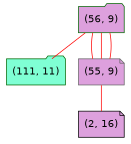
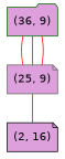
  graph {
    fontname="DejaVu Sans"
    node [color=darkgreen fillcolor=plum fontname="DejaVu Sans" shape=folder style=filled]
    edge [color=red fontname="DejaVu Sans" weight=1]
-   "(111, 11)" [fillcolor=aquamarine]
-   "(56, 9)"
-   "(55, 9)" [color=gray40 shape=note]
+   "(56, 9)" [label="(36, 9)"]
+   "(55, 9)" [color=gray40 shape=note label="(25, 9)"]
    n4 [color=black label="(2, 16)" shape=note]
-   "(56, 9)" -- "(111, 11)"
    "(56, 9)" -- "(55, 9)"
    "(56, 9)" -- "(55, 9)"
    "(56, 9)" -- "(55, 9)"
    "(55, 9)" -- n4
  }
